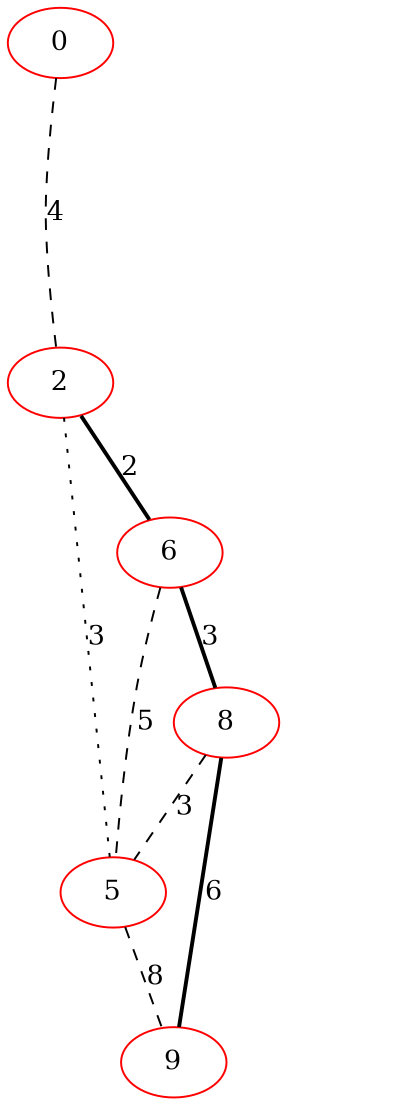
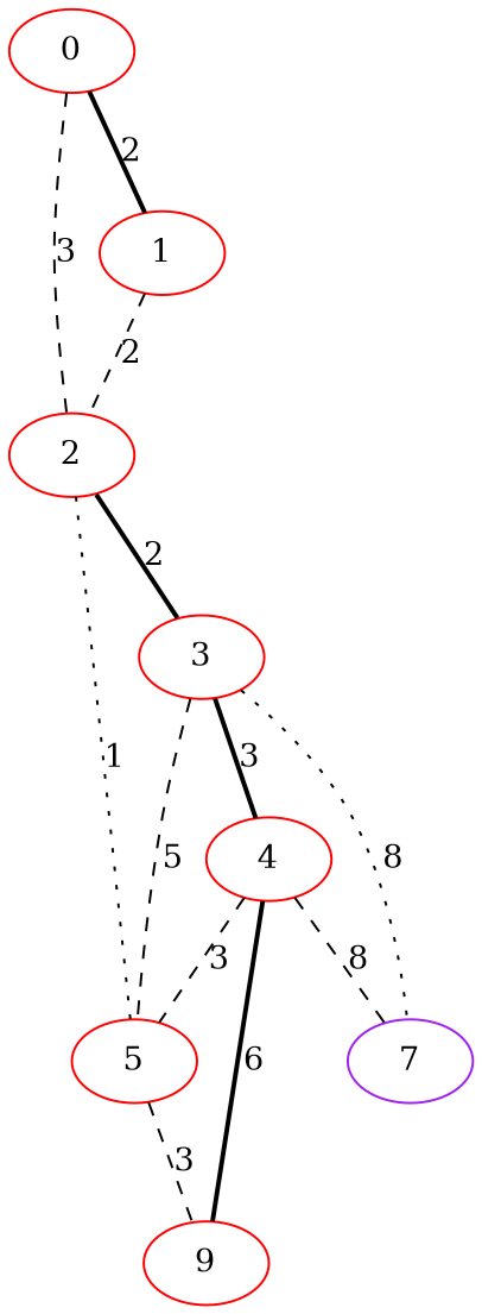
  graph {
    node [color=red weight=1]
    edge [style=dashed]
    0
+   1
    2
-   3 [label=6]
+   3
    5
-   4 [label=8]
+   4
+   7 [color=purple weight=4]
    n8 [label=9]
-   0 -- 2 [label=4]
+   0 -- 1 [label=2 style=bold]
+   0 -- 2 [label=3]
+   1 -- 2 [label=2]
    2 -- 3 [label=2 style=bold]
-   2 -- 5 [label=3 style=dotted]
+   2 -- 5 [label=1 style=dotted]
    3 -- 5 [label=5]
    3 -- 4 [label=3 style=bold]
-   5 -- n8 [label=8]
+   3 -- 7 [label=8 style=dotted]
+   5 -- n8 [label=3]
    4 -- 5 [label=3]
+   4 -- 7 [label=8]
    4 -- n8 [label=6 style=bold]
  }
